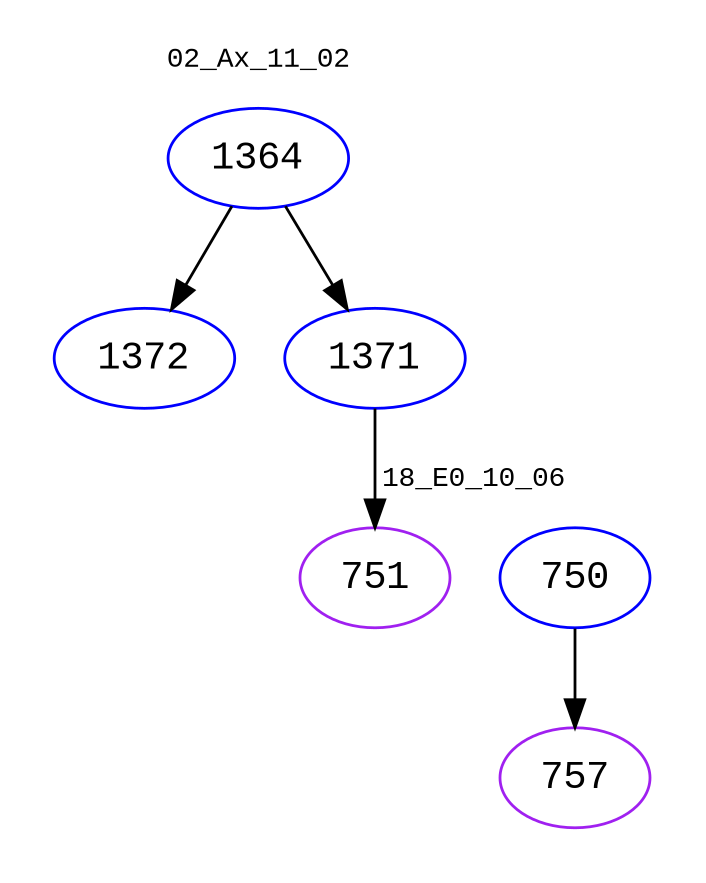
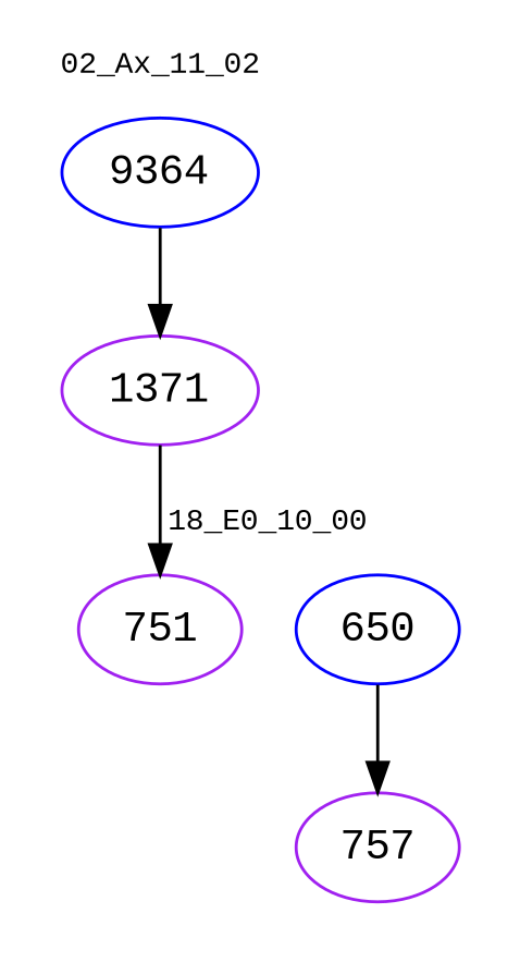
  digraph {
    fontname="Liberation Mono"
    node [color=blue fontname="Liberation Mono"]
    edge [color=black fontname="Liberation Mono"]
-   n1 [label=1364]
-   n2 [label=1372]
-   n3 [label=1371]
-   n4 [label=750]
+   n1 [label=9364]
+   n3 [color=purple label=1371]
+   n4 [label=650]
    n5 [color=purple label=757]
    n6 [color=purple label=751]
    subgraph cluster_1 {
      color=white
      fontsize=10
      label="02_Ax_11_02"
      n1
-     n2
      n3
    }
    subgraph cluster_2 {
      color=white
      fontsize=10
-     label="18_E0_10_06"
+     label="18_E0_10_00"
      n4
      n5
      n6
    }
-   n1 -> n2
    n1 -> n3
    n3 -> n6
    n4 -> n5
  }
